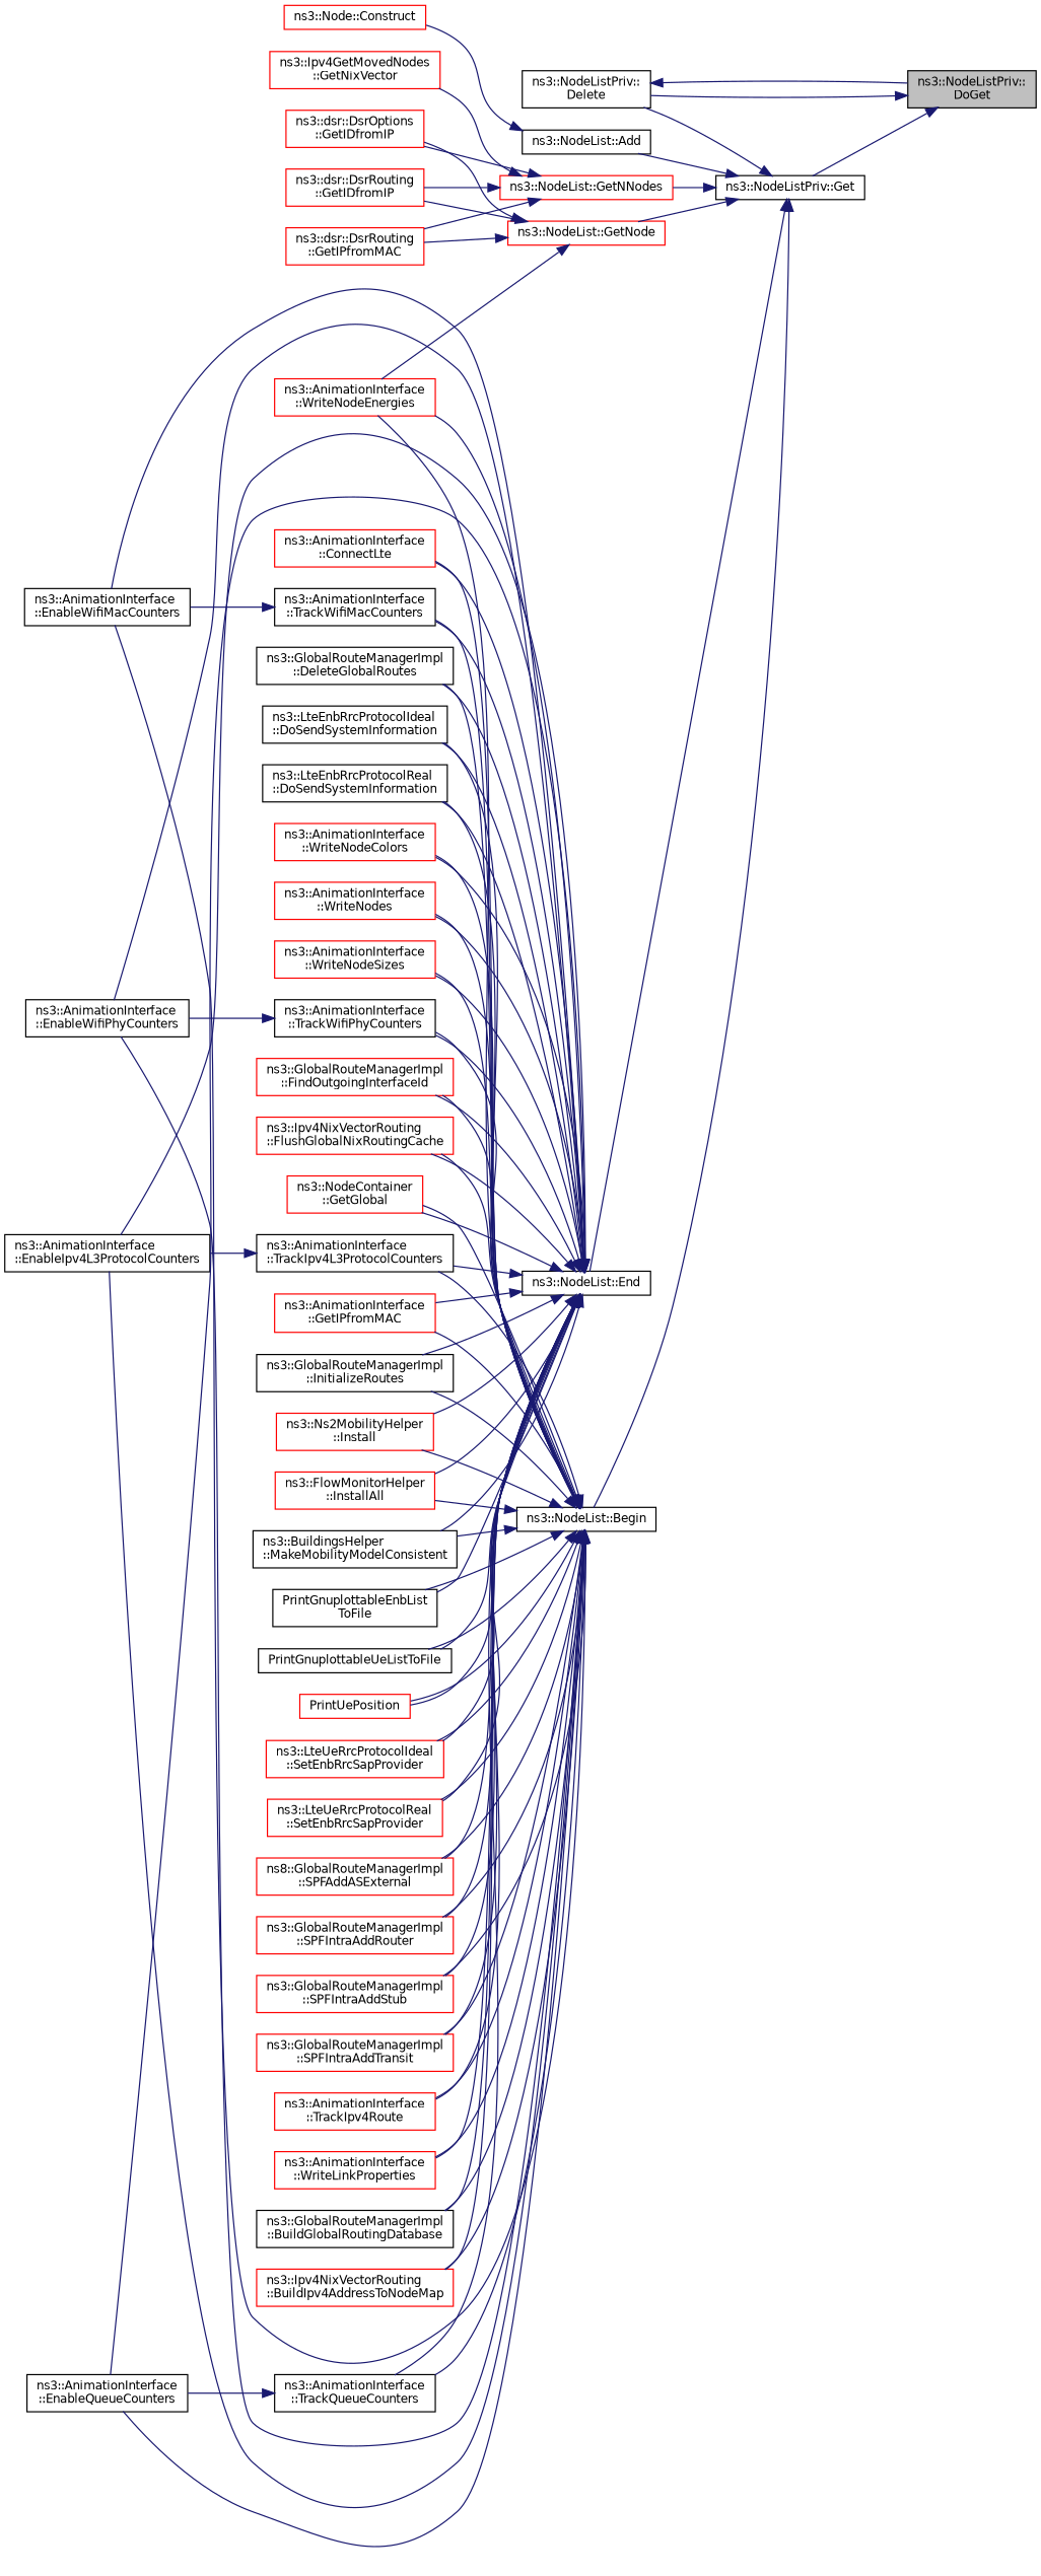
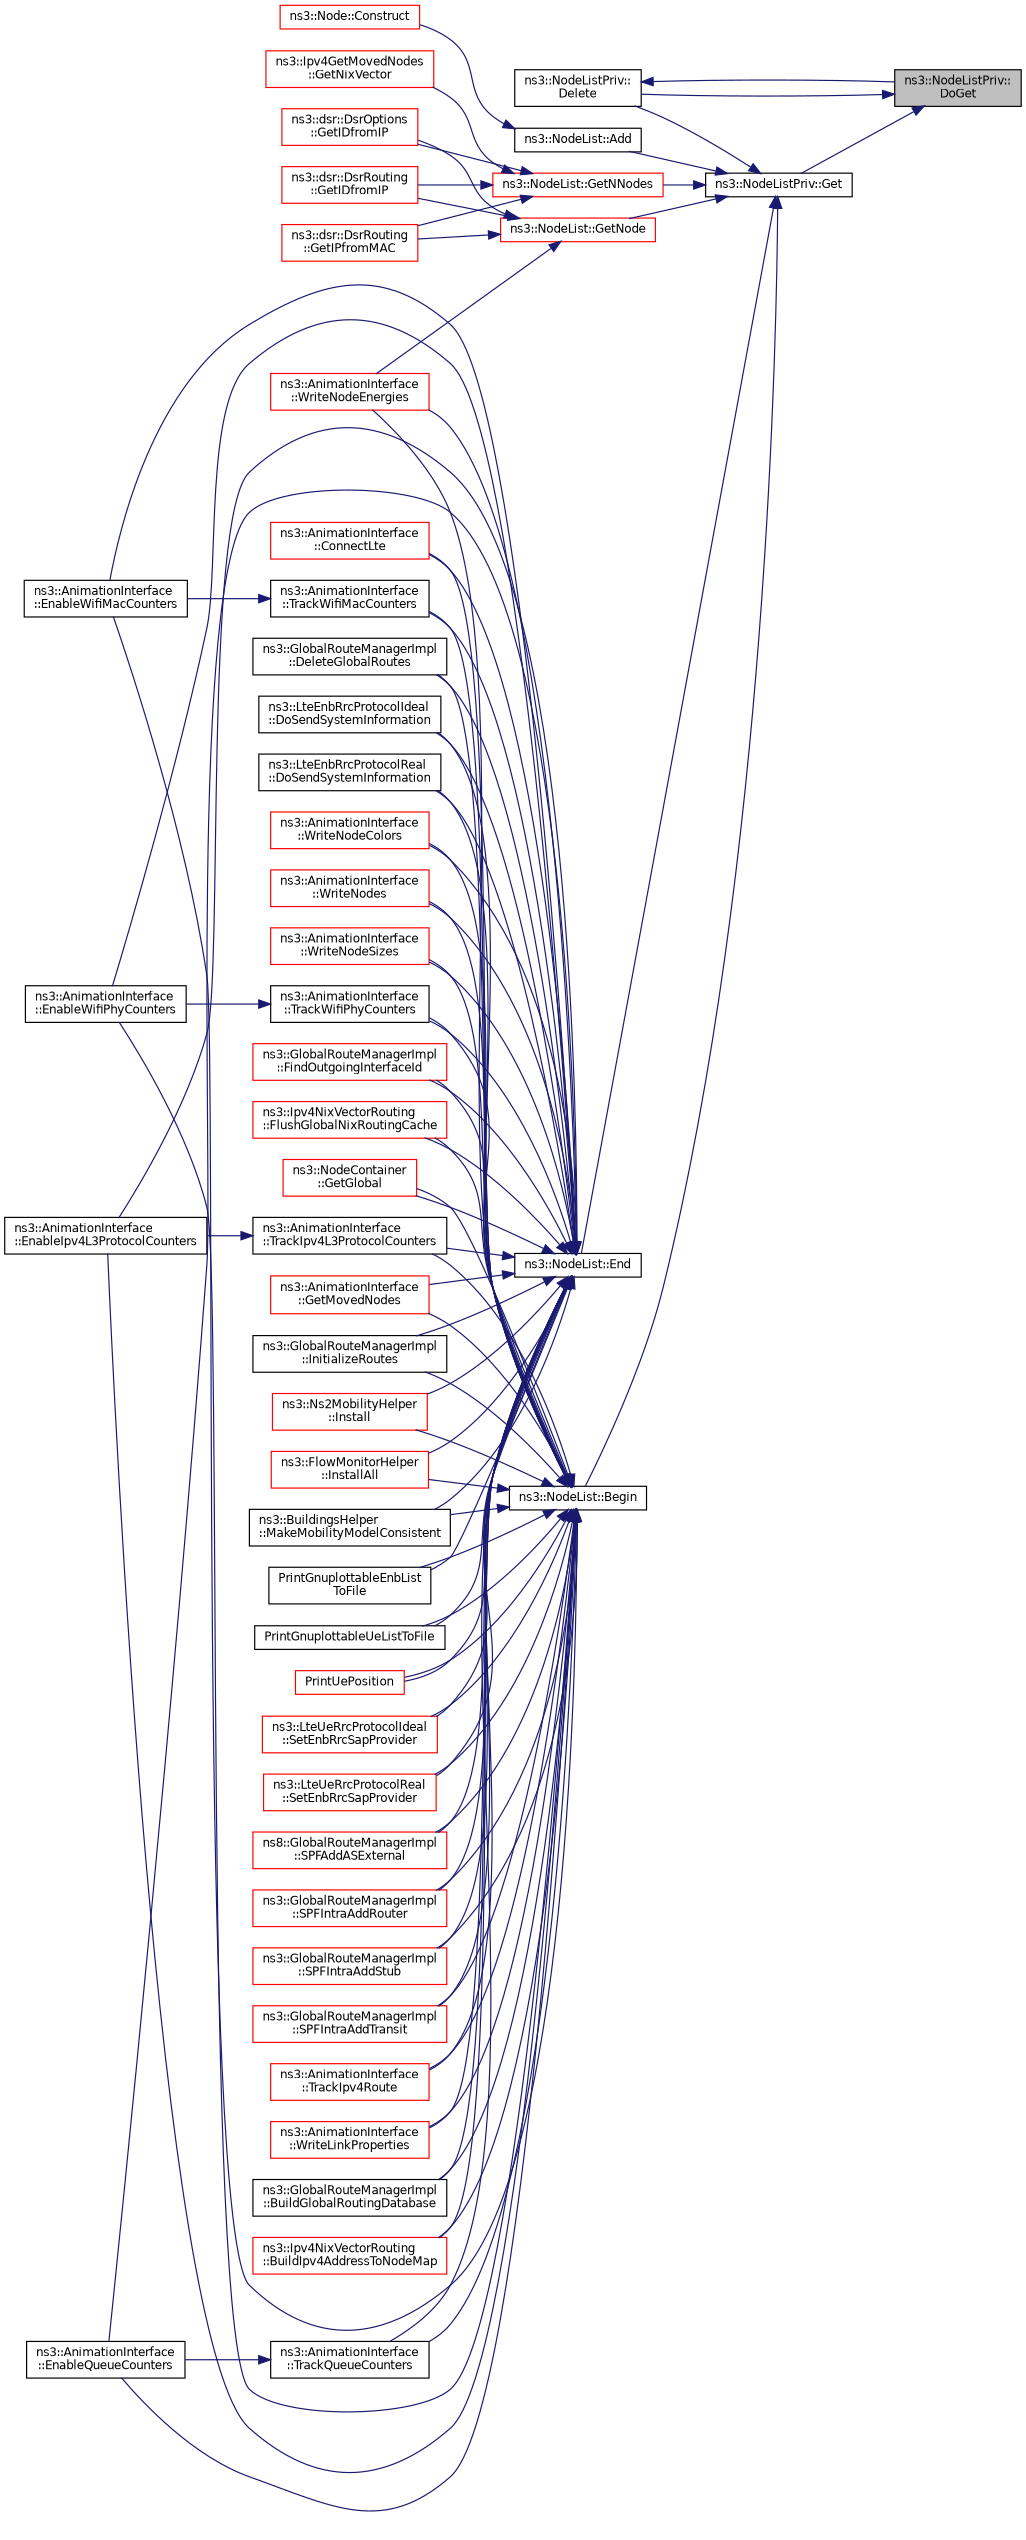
  digraph {
    rankdir=RL
    node [color=red fillcolor=white fontname=Helvetica fontsize=10 shape=record style=filled]
    edge [color=midnightblue dir=back fontname=Helvetica fontsize=10 labelfontname=Helvetica labelfontsize=10 style=solid]
    n1 [color=black fillcolor=grey75 fontcolor=black height=0.2 label="ns3::NodeListPriv::\lDoGet" width=0.4]
    n2 [color=black height=0.2 label="ns3::NodeListPriv::\lDelete" width=0.4]
    n3 [color=black height=0.2 label="ns3::NodeListPriv::Get" width=0.4]
    n4 [color=black height=0.2 label="ns3::NodeList::Add" width=0.4]
    n5 [color=black height=0.2 label="ns3::NodeList::Begin" width=0.4]
    n6 [color=black height=0.2 label="ns3::NodeList::End" width=0.4]
    n7 [height=0.2 label="ns3::NodeList::GetNNodes" width=0.4]
    n8 [height=0.2 label="ns3::NodeList::GetNode" width=0.4]
    n9 [height=0.2 label="ns3::Node::Construct" width=0.4]
    n10 [color=black height=0.2 label="ns3::GlobalRouteManagerImpl\l::BuildGlobalRoutingDatabase" width=0.4]
    n11 [height=0.2 label="ns3::Ipv4NixVectorRouting\l::BuildIpv4AddressToNodeMap" width=0.4]
    n12 [height=0.2 label="ns3::AnimationInterface\l::ConnectLte" width=0.4]
    n13 [color=black height=0.2 label="ns3::GlobalRouteManagerImpl\l::DeleteGlobalRoutes" width=0.4]
    n14 [color=black height=0.2 label="ns3::LteEnbRrcProtocolIdeal\l::DoSendSystemInformation" width=0.4]
    n15 [color=black height=0.2 label="ns3::LteEnbRrcProtocolReal\l::DoSendSystemInformation" width=0.4]
    n16 [color=black height=0.2 label="ns3::AnimationInterface\l::EnableIpv4L3ProtocolCounters" width=0.4]
    n17 [color=black height=0.2 label="ns3::AnimationInterface\l::EnableQueueCounters" width=0.4]
    n18 [color=black height=0.2 label="ns3::AnimationInterface\l::EnableWifiMacCounters" width=0.4]
    n19 [color=black height=0.2 label="ns3::AnimationInterface\l::EnableWifiPhyCounters" width=0.4]
    n20 [height=0.2 label="ns3::GlobalRouteManagerImpl\l::FindOutgoingInterfaceId" width=0.4]
    n21 [height=0.2 label="ns3::Ipv4NixVectorRouting\l::FlushGlobalNixRoutingCache" width=0.4]
    n22 [height=0.2 label="ns3::NodeContainer\l::GetGlobal" width=0.4]
-   n23 [height=0.2 label="ns3::AnimationInterface\l::GetIPfromMAC" width=0.4]
+   n23 [height=0.2 label="ns3::AnimationInterface\l::GetMovedNodes" width=0.4]
    n24 [color=black height=0.2 label="ns3::GlobalRouteManagerImpl\l::InitializeRoutes" width=0.4]
    n25 [height=0.2 label="ns3::Ns2MobilityHelper\l::Install" width=0.4]
    n26 [height=0.2 label="ns3::FlowMonitorHelper\l::InstallAll" width=0.4]
    n27 [color=black height=0.2 label="ns3::BuildingsHelper\l::MakeMobilityModelConsistent" width=0.4]
    n28 [color=black height=0.2 label="PrintGnuplottableEnbList\lToFile" width=0.4]
    n29 [color=black height=0.2 label=PrintGnuplottableUeListToFile width=0.4]
    n30 [height=0.2 label=PrintUePosition width=0.4]
    n31 [height=0.2 label="ns3::LteUeRrcProtocolIdeal\l::SetEnbRrcSapProvider" width=0.4]
    n32 [height=0.2 label="ns3::LteUeRrcProtocolReal\l::SetEnbRrcSapProvider" width=0.4]
    n33 [height=0.2 label="ns8::GlobalRouteManagerImpl\l::SPFAddASExternal" width=0.4]
    n34 [height=0.2 label="ns3::GlobalRouteManagerImpl\l::SPFIntraAddRouter" width=0.4]
    n35 [height=0.2 label="ns3::GlobalRouteManagerImpl\l::SPFIntraAddStub" width=0.4]
    n36 [height=0.2 label="ns3::GlobalRouteManagerImpl\l::SPFIntraAddTransit" width=0.4]
    n37 [color=black height=0.2 label="ns3::AnimationInterface\l::TrackIpv4L3ProtocolCounters" width=0.4]
    n38 [height=0.2 label="ns3::AnimationInterface\l::TrackIpv4Route" width=0.4]
    n39 [color=black height=0.2 label="ns3::AnimationInterface\l::TrackQueueCounters" width=0.4]
    n40 [color=black height=0.2 label="ns3::AnimationInterface\l::TrackWifiMacCounters" width=0.4]
    n41 [color=black height=0.2 label="ns3::AnimationInterface\l::TrackWifiPhyCounters" width=0.4]
    n42 [height=0.2 label="ns3::AnimationInterface\l::WriteLinkProperties" width=0.4]
    n43 [height=0.2 label="ns3::AnimationInterface\l::WriteNodeColors" width=0.4]
    n44 [height=0.2 label="ns3::AnimationInterface\l::WriteNodeEnergies" width=0.4]
    n45 [height=0.2 label="ns3::AnimationInterface\l::WriteNodes" width=0.4]
    n46 [height=0.2 label="ns3::AnimationInterface\l::WriteNodeSizes" width=0.4]
    n47 [height=0.2 label="ns3::dsr::DsrOptions\l::GetIDfromIP" width=0.4]
    n48 [height=0.2 label="ns3::dsr::DsrRouting\l::GetIDfromIP" width=0.4]
    n49 [height=0.2 label="ns3::dsr::DsrRouting\l::GetIPfromMAC" width=0.4]
    n50 [height=0.2 label="ns3::Ipv4GetMovedNodes\l::GetNixVector" width=0.4]
    n1 -> n2
    n1 -> n3
    n2 -> n1
    n3 -> n2
    n3 -> n4
    n3 -> n5
    n3 -> n6
    n3 -> n7
    n3 -> n8
    n4 -> n9
    n5 -> n10
    n5 -> n11
    n5 -> n12
    n5 -> n13
    n5 -> n14
    n5 -> n15
    n5 -> n16
    n5 -> n17
    n5 -> n18
    n5 -> n19
    n5 -> n20
    n5 -> n21
    n5 -> n22
    n5 -> n23
    n5 -> n24
    n5 -> n25
    n5 -> n26
    n5 -> n27
    n5 -> n28
    n5 -> n29
    n5 -> n30
    n5 -> n31
    n5 -> n32
    n5 -> n33
    n5 -> n34
    n5 -> n35
    n5 -> n36
    n5 -> n37
    n5 -> n38
    n5 -> n39
    n5 -> n40
    n5 -> n41
    n5 -> n42
    n5 -> n43
    n5 -> n44
    n5 -> n45
    n5 -> n46
    n6 -> n10
    n6 -> n11
    n6 -> n12
    n6 -> n13
    n6 -> n14
    n6 -> n15
    n6 -> n16
    n6 -> n17
    n6 -> n18
    n6 -> n19
    n6 -> n20
    n6 -> n21
    n6 -> n22
    n6 -> n23
    n6 -> n24
    n6 -> n25
    n6 -> n26
    n6 -> n27
    n6 -> n28
    n6 -> n29
    n6 -> n30
    n6 -> n31
    n6 -> n32
    n6 -> n33
    n6 -> n34
    n6 -> n35
    n6 -> n36
    n6 -> n37
    n6 -> n38
    n6 -> n39
    n6 -> n40
    n6 -> n41
    n6 -> n42
    n6 -> n43
    n6 -> n44
    n6 -> n45
    n6 -> n46
    n7 -> n47
    n7 -> n48
    n7 -> n49
    n7 -> n50
    n8 -> n44
    n8 -> n47
    n8 -> n48
    n8 -> n49
    n37 -> n16
    n39 -> n17
    n40 -> n18
    n41 -> n19
  }
